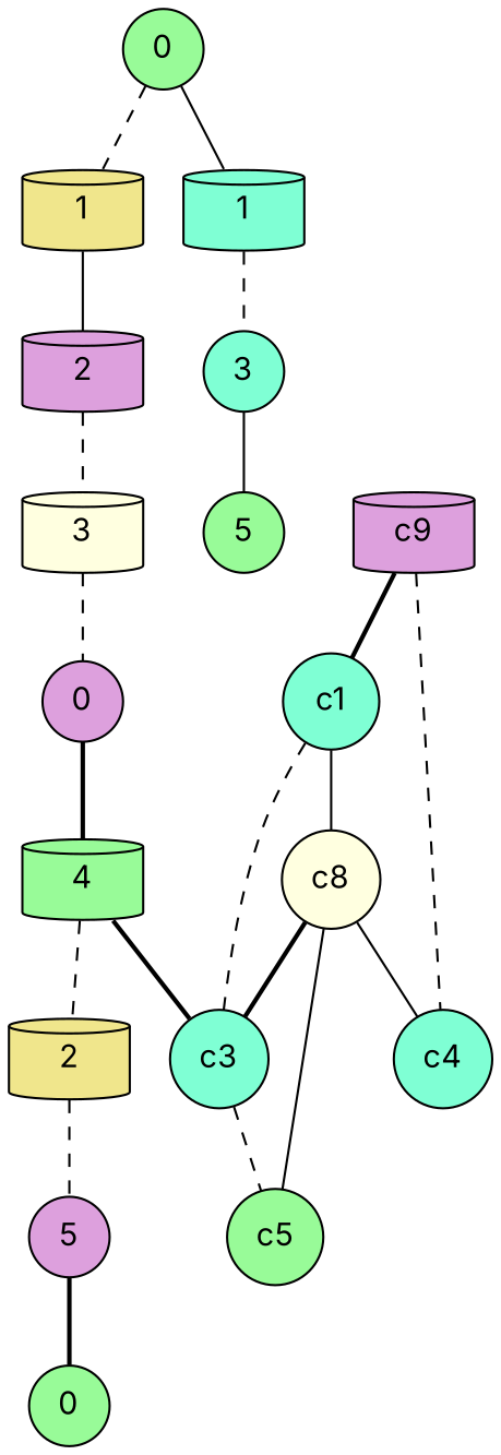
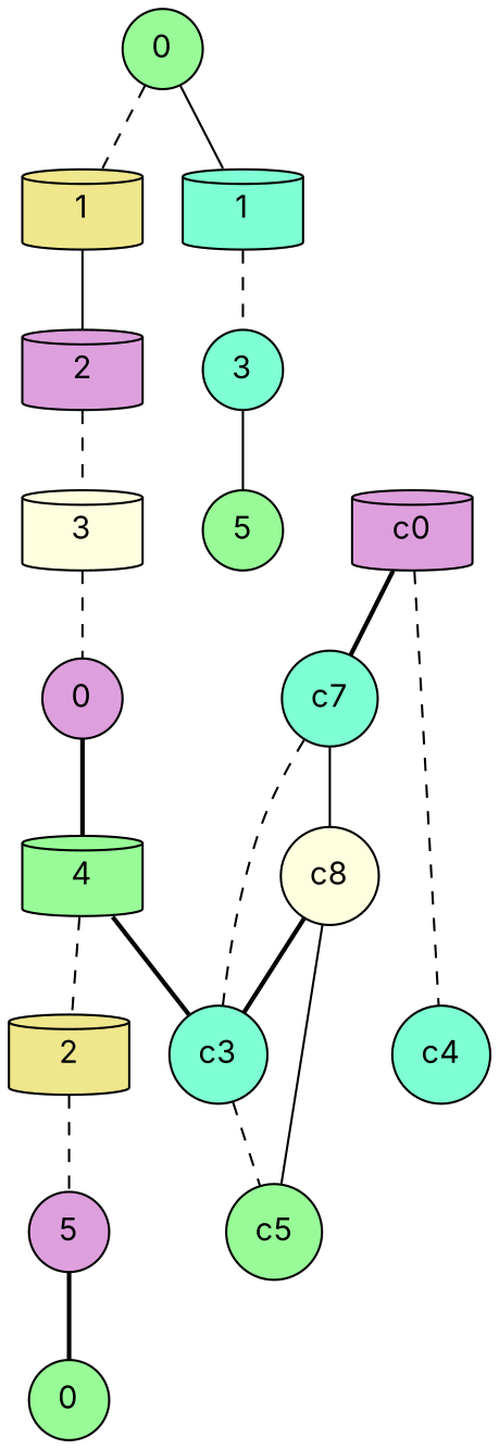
  graph {
    fontname=Inter
    node [fillcolor=palegreen fontname=Inter shape=circle style=filled]
    edge [fontname=Inter style=dashed]
    n1 [label=0]
    n2 [fillcolor=khaki label=1 shape=cylinder]
    n3 [fillcolor=aquamarine label=1 shape=cylinder]
    n4 [fillcolor=plum label=2 shape=cylinder]
    n5 [fillcolor=aquamarine label=3]
    n6 [fillcolor=lightyellow label=3 shape=cylinder]
    n7 [fillcolor=plum label=0]
    n8 [label=4 shape=cylinder]
    n9 [fillcolor=khaki label=2 shape=cylinder]
    c3 [fillcolor=aquamarine]
    n11 [fillcolor=plum label=5]
    n12 [label=0]
    n13 [label=5]
-   c0 [fillcolor=plum shape=cylinder label=c9]
-   c1 [fillcolor=aquamarine]
+   c0 [fillcolor=plum shape=cylinder]
+   c1 [fillcolor=aquamarine label=c7]
    c4 [fillcolor=aquamarine]
    n17 [fillcolor=lightyellow label=c8]
    c5
    n1 -- n2
    n1 -- n3 [style=solid]
    n2 -- n4 [style=solid]
    n3 -- n5
    n4 -- n6
    n5 -- n13 [style=solid]
    n6 -- n7
    n7 -- n8 [style=bold]
    n8 -- n9
    n8 -- c3 [style=bold]
    n9 -- n11
    c3 -- c5
    n11 -- n12 [style=bold]
    c0 -- c1 [style=bold]
    c0 -- c4
    c1 -- c3
    c1 -- n17 [style=solid]
    n17 -- c3 [style=bold]
-   n17 -- c4 [style=solid]
    n17 -- c5 [style=solid]
  }
